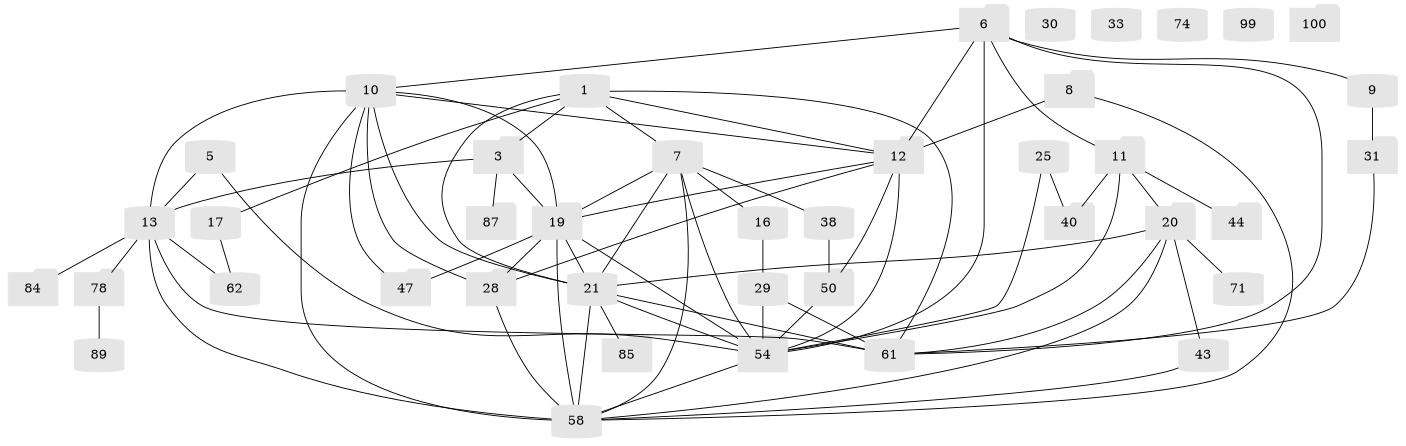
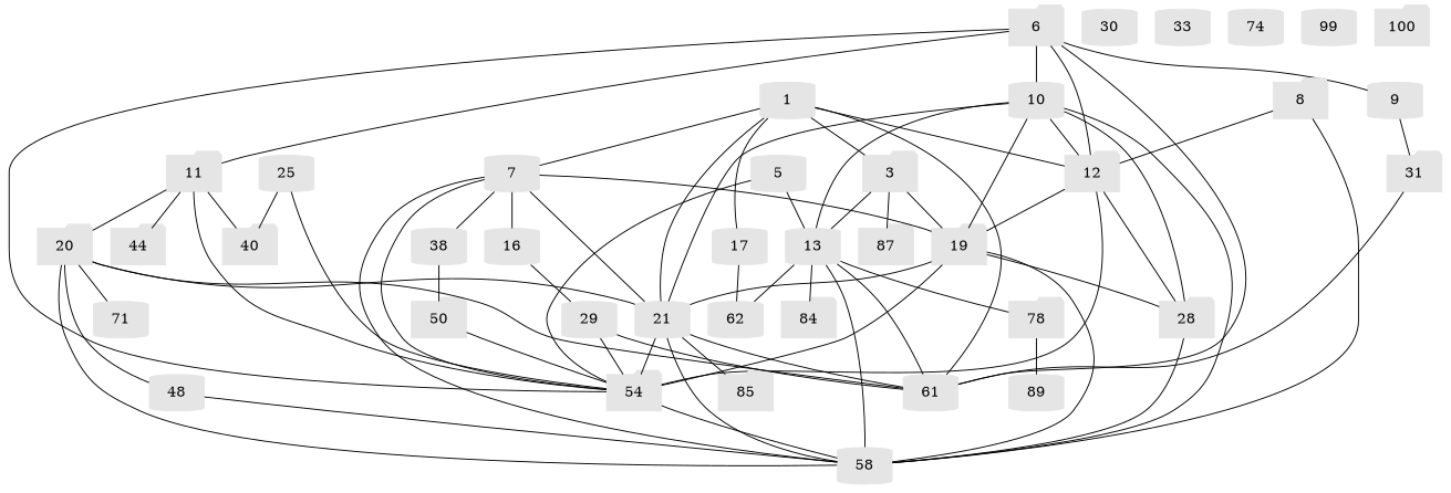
  graph {
    node [color=gray90 shape=cylinder style=filled]
    1 [super="+66+27+2+4"]
    3 [shape=folder super="+96+57"]
    7 [super="+43+22"]
    12 [shape=folder super="+55+18+39"]
    17 [super="+91+42"]
    21 [super="+88+69"]
    61 [super="+72"]
    13 [super="+36"]
    19 [shape=folder super="+26+23+34+49"]
    87 [shape=folder]
    54 [shape=folder super="+64+73"]
    16
    38
    58 [super="+65"]
    28 [shape=folder super="+45"]
    50 [shape=folder super="+53"]
    62 [super="+92"]
    85 [shape=folder]
    78 [shape=folder]
    84 [shape=folder]
-   47 [shape=folder]
    5
    6 [shape=folder super="+70"]
    9 [super="+35"]
    10 [super="+14+15"]
    11 [shape=folder super="+51"]
    31 [shape=folder]
    20 [shape=folder super="+82+41"]
    40 [shape=folder super="+63"]
    44 [shape=folder]
    29 [super="+32"]
    8 [shape=folder]
-   48 [label=43]
+   48
    71
    89 [super="+95"]
    25
    30
    33
    74
    99
    100 [shape=folder]
    1 -- 3
    1 -- 7
    1 -- 12
    1 -- 17
    1 -- 21
    1 -- 61
    3 -- 13
    3 -- 19
    3 -- 87
    7 -- 21
    7 -- 19 [weight=2]
    7 -- 54
    7 -- 16
    7 -- 38
    7 -- 58 [weight=2]
    12 -- 19
    12 -- 54 [weight=3]
    12 -- 28
-   12 -- 50
    17 -- 62 [weight=2]
    21 -- 61 [weight=2]
    21 -- 54
    21 -- 58
    21 -- 85
    13 -- 61
    13 -- 58 [weight=2]
    13 -- 62
    13 -- 78
    13 -- 84
    19 -- 21
    19 -- 54 [weight=4]
    19 -- 58 [weight=2]
    19 -- 28
-   19 -- 47
    54 -- 58
    16 -- 29
    38 -- 50
    28 -- 58
    50 -- 54
    78 -- 89
    5 -- 13
    5 -- 54
    6 -- 12
    6 -- 61
    6 -- 54 [weight=2]
    6 -- 9
    6 -- 10
    6 -- 11
    9 -- 31
    10 -- 12
    10 -- 21
    10 -- 13 [weight=2]
    10 -- 19
    10 -- 58
    10 -- 28
-   10 -- 47
    11 -- 54
    11 -- 20
    11 -- 40
    11 -- 44
    31 -- 61
    20 -- 21
    20 -- 61
    20 -- 58
    20 -- 48
    20 -- 71
    29 -- 61
    29 -- 54
    8 -- 12 [weight=2]
    8 -- 58
    48 -- 58
    25 -- 54
    25 -- 40
  }
